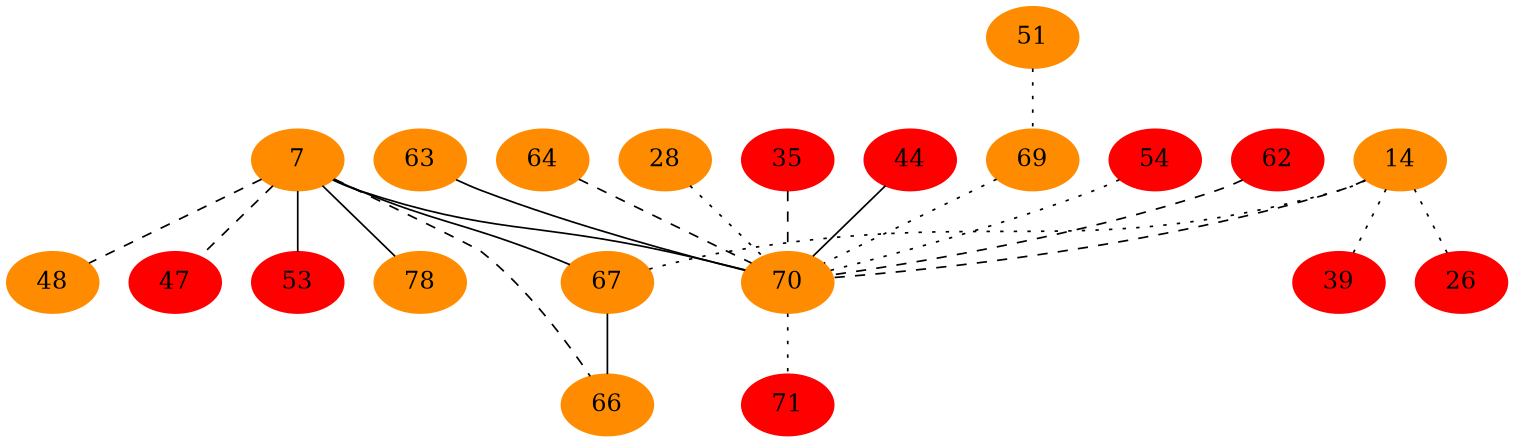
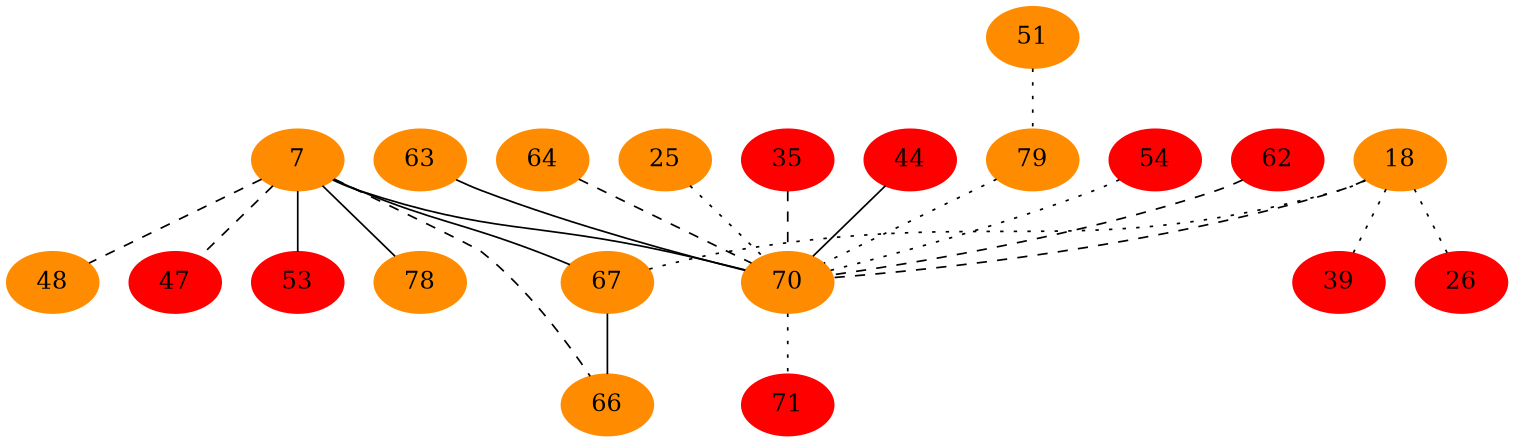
  graph {
    node [color=darkorange style=filled]
    edge [style=dotted]
    7 [super="+6"]
    47 [color=red]
    53 [color=red]
    n4 [label=78 super="+23+45"]
    66 [super="+27+41+61+46+40"]
    67 [super="+34+57+60"]
    n7 [label=48 super="+56"]
    70 [super="+9+12+48+65+22+25"]
    71 [color=red]
-   14 [super="+11"]
+   14 [super="+11" label=18]
    26 [color=red]
    39 [color=red super="+29"]
-   28
+   28 [label=25]
    35 [color=red]
    44 [color=red]
    51 [super="+19+31"]
-   69 [super="+49"]
+   69 [super="+49" label=79]
    54 [color=red]
    62 [color=red]
    63
    64
    7 -- 47 [style=dashed]
    7 -- 53 [style=solid weight=2]
    7 -- n4 [style=solid]
    7 -- 66 [style=dashed]
    7 -- 67 [style=solid]
    7 -- n7 [style=dashed]
    7 -- 70 [style=solid weight=8]
    67 -- 66 [style=solid weight=2]
    70 -- 71
    14 -- 67
    14 -- 70 [style=dashed weight=7]
    14 -- 26
    14 -- 39
    28 -- 70
    35 -- 70 [style=dashed]
    44 -- 70 [style=solid]
    51 -- 69
    69 -- 70
    54 -- 70
    62 -- 70 [style=dashed]
    63 -- 70 [style=solid]
    64 -- 70 [style=dashed]
  }
